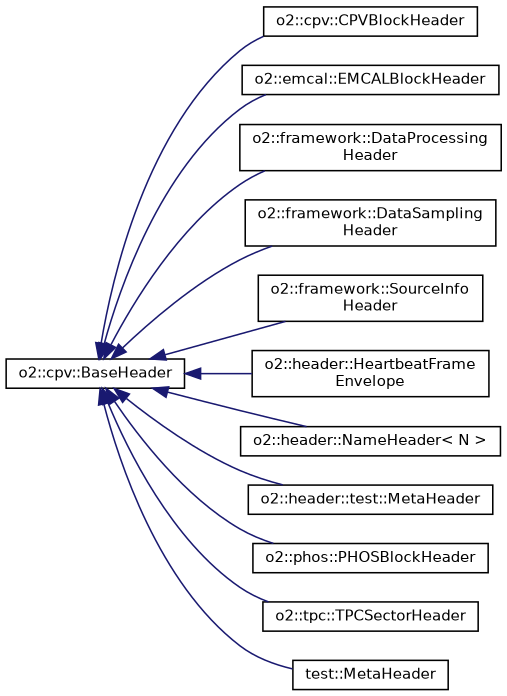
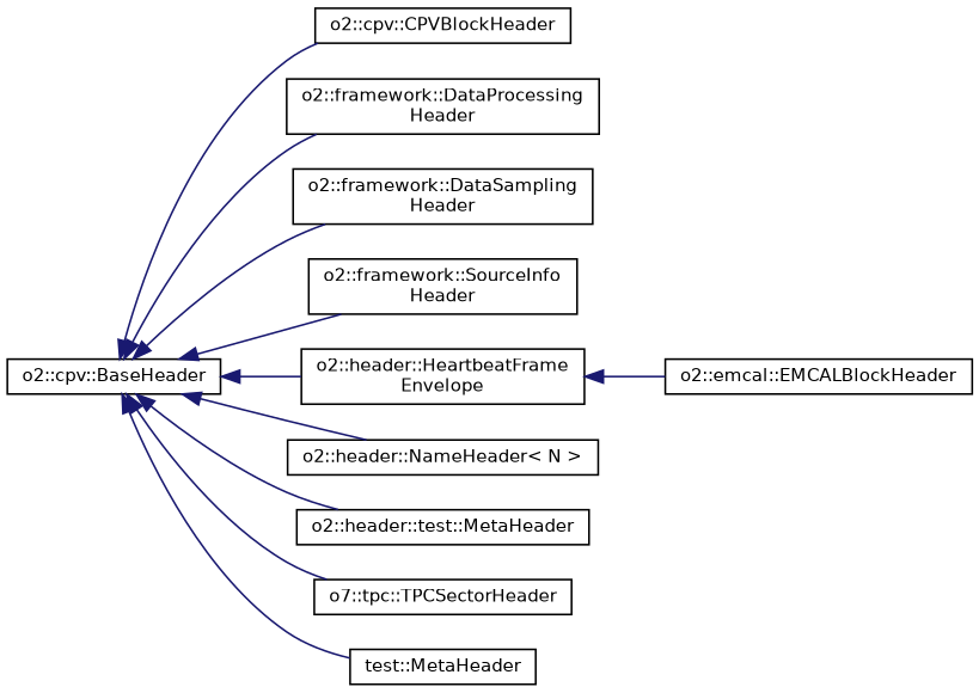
  digraph {
    rankdir=LR
    node [color=black fontname=Helvetica fontsize=10 shape=record]
    edge [color=midnightblue dir=back fontname=Helvetica fontsize=10 labelfontname=Helvetica labelfontsize=10 style=solid]
    n1 [height=0.2 label="o2::cpv::BaseHeader" width=0.4]
    n2 [height=0.2 label="o2::cpv::CPVBlockHeader" width=0.4]
    n3 [height=0.2 label="o2::emcal::EMCALBlockHeader" width=0.4]
    n4 [height=0.2 label="o2::framework::DataProcessing\lHeader" width=0.4]
    n5 [height=0.2 label="o2::framework::DataSampling\lHeader" width=0.4]
    n6 [height=0.2 label="o2::framework::SourceInfo\lHeader" width=0.4]
    n7 [height=0.2 label="o2::header::HeartbeatFrame\lEnvelope" width=0.4]
    n8 [height=0.2 label="o2::header::NameHeader\< N \>" width=0.4]
    n9 [height=0.2 label="o2::header::test::MetaHeader" width=0.4]
-   n10 [height=0.2 label="o2::phos::PHOSBlockHeader" width=0.4]
-   n11 [height=0.2 label="o2::tpc::TPCSectorHeader" width=0.4]
+   n11 [height=0.2 label="o7::tpc::TPCSectorHeader" width=0.4]
    n12 [height=0.2 label="test::MetaHeader" width=0.4]
    n1 -> n2
-   n1 -> n3
+   n7 -> n3
    n1 -> n4
    n1 -> n5
    n1 -> n6
    n1 -> n7
    n1 -> n8
    n1 -> n9
-   n1 -> n10
    n1 -> n11
    n1 -> n12
  }
